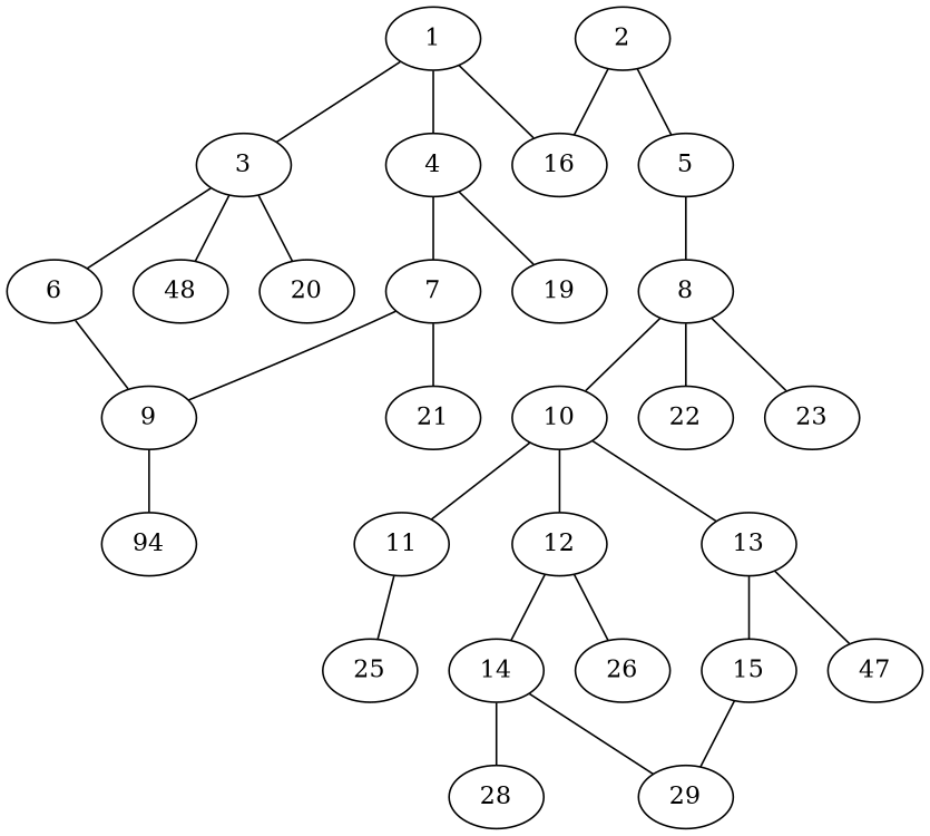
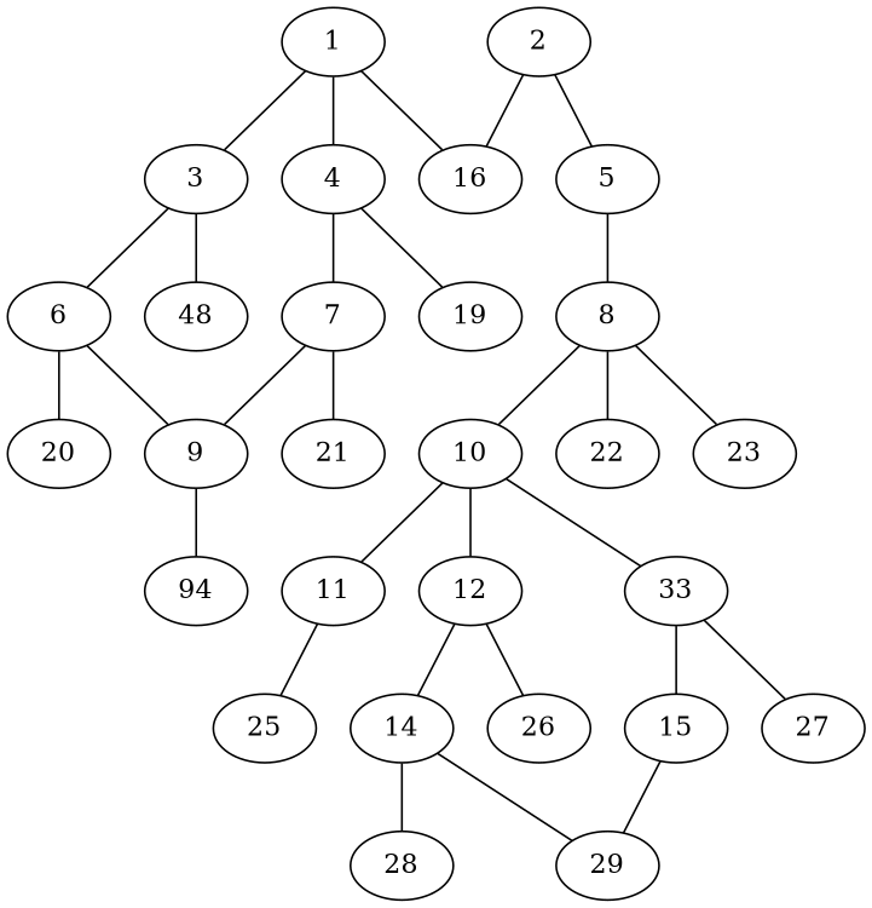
  graph {
    node [chem=C]
    edge [valence=1]
    1
    3
    4
    16 [chem=H]
    5 [chem=O]
    2
    6
    n8 [chem=H label=48]
    7
    19 [chem=H]
    8
    9
    20 [chem=H]
    21 [chem=H]
    10
    22 [chem=H]
    23 [chem=H]
    n18 [chem=H label=94]
    11
    12
-   13
+   13 [label=33]
    25 [chem=H]
    14
    26 [chem=H]
    15
-   27 [chem=H label=47]
+   27 [chem=H]
    28 [chem=H]
    29 [chem=H]
    1 -- 3
    1 -- 4 [valence=2]
    1 -- 16
    3 -- 6 [valence=2]
    3 -- n8
    4 -- 7
    4 -- 19
    5 -- 8
    2 -- 16
    2 -- 5
    6 -- 9
-   3 -- 20
+   6 -- 20
    7 -- 9 [valence=2]
    7 -- 21
    8 -- 10
    8 -- 22
    8 -- 23
    9 -- n18
    10 -- 11 [valence=2]
    10 -- 12
    10 -- 13
    11 -- 25
    12 -- 14 [valence=2]
    12 -- 26
    13 -- 15 [valence=2]
    13 -- 27
    14 -- 28
    14 -- 29
    15 -- 29
  }
